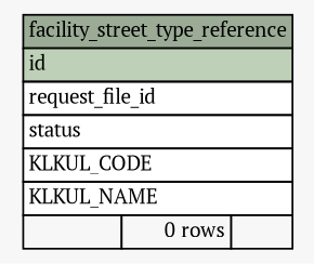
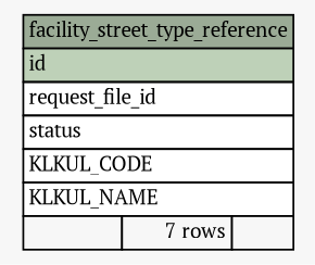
  digraph {
    bgcolor="#f7f7f7"
    fontname="PT Serif"
    fontsize=11
    nodesep=0.18
    rankdir=RL
    ranksep=0.46
-   n1 [fontname="PT Serif" fontsize=11 label=<     <TABLE BORDER="0" CELLBORDER="1" CELLSPACING="0" BGCOLOR="#ffffff">       <TR><TD COLSPAN="3" BGCOLOR="#9bab96" ALIGN="CENTER">facility_street_type_reference</TD></TR>       <TR><TD PORT="id" COLSPAN="3" BGCOLOR="#bed1b8" ALIGN="LEFT">id</TD></TR>       <TR><TD PORT="request_file_id" COLSPAN="3" ALIGN="LEFT">request_file_id</TD></TR>       <TR><TD PORT="status" COLSPAN="3" ALIGN="LEFT">status</TD></TR>       <TR><TD PORT="KLKUL_CODE" COLSPAN="3" ALIGN="LEFT">KLKUL_CODE</TD></TR>       <TR><TD PORT="KLKUL_NAME" COLSPAN="3" ALIGN="LEFT">KLKUL_NAME</TD></TR>       <TR><TD ALIGN="LEFT" BGCOLOR="#f7f7f7">  </TD><TD ALIGN="RIGHT" BGCOLOR="#f7f7f7">0 rows</TD><TD ALIGN="RIGHT" BGCOLOR="#f7f7f7">  </TD></TR>     </TABLE>> shape=plaintext]
+   n1 [fontname="PT Serif" fontsize=11 label=<     <TABLE BORDER="0" CELLBORDER="1" CELLSPACING="0" BGCOLOR="#ffffff">       <TR><TD COLSPAN="3" BGCOLOR="#9bab96" ALIGN="CENTER">facility_street_type_reference</TD></TR>       <TR><TD PORT="id" COLSPAN="3" BGCOLOR="#bed1b8" ALIGN="LEFT">id</TD></TR>       <TR><TD PORT="request_file_id" COLSPAN="3" ALIGN="LEFT">request_file_id</TD></TR>       <TR><TD PORT="status" COLSPAN="3" ALIGN="LEFT">status</TD></TR>       <TR><TD PORT="KLKUL_CODE" COLSPAN="3" ALIGN="LEFT">KLKUL_CODE</TD></TR>       <TR><TD PORT="KLKUL_NAME" COLSPAN="3" ALIGN="LEFT">KLKUL_NAME</TD></TR>       <TR><TD ALIGN="LEFT" BGCOLOR="#f7f7f7">  </TD><TD ALIGN="RIGHT" BGCOLOR="#f7f7f7">7 rows</TD><TD ALIGN="RIGHT" BGCOLOR="#f7f7f7">  </TD></TR>     </TABLE>> shape=plaintext]
  }
